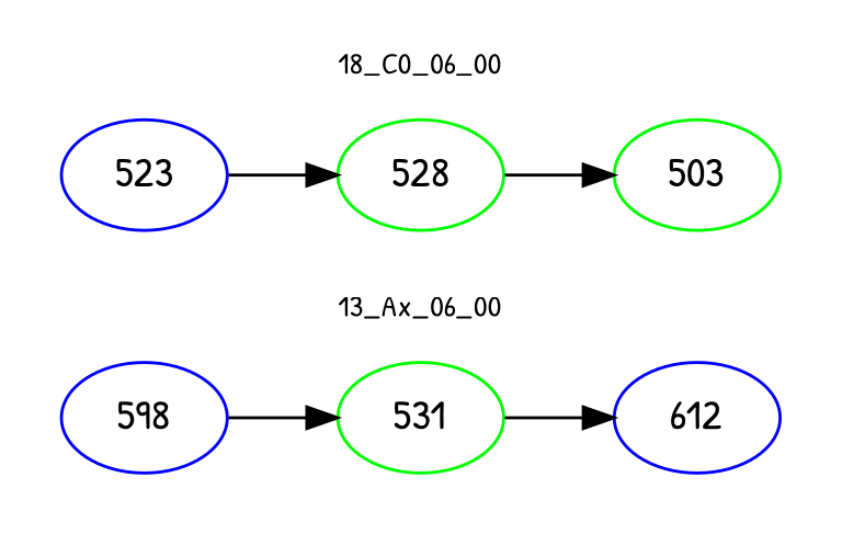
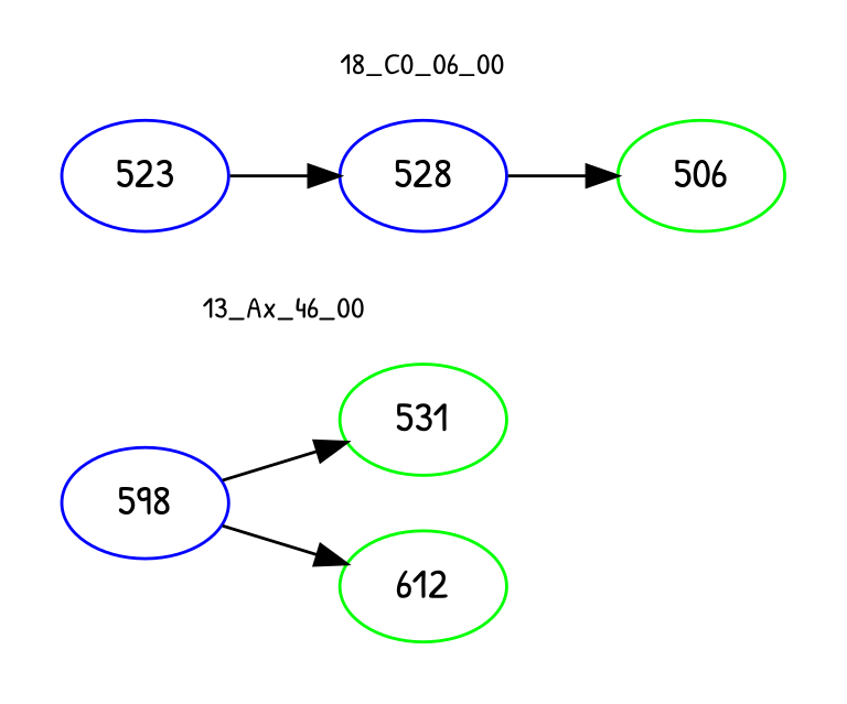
  digraph {
    fontname="Patrick Hand"
    rankdir=LR
    node [color=green fontname="Patrick Hand"]
    edge [color=black fontname="Patrick Hand"]
    n1 [color=blue label=598]
-   n2 [color=blue label=612]
+   n2 [label=612]
    n3 [label=531]
    n4 [color=blue label=523]
-   n5 [label=503]
-   n6 [label=528]
+   n5 [label=506]
+   n6 [color=blue label=528]
    subgraph cluster_1 {
      color=white
      fontsize=10
-     label="13_Ax_06_00"
+     label="13_Ax_46_00"
      n1
      n2
      n3
    }
    subgraph cluster_2 {
      color=white
      fontsize=10
      label="18_C0_06_00"
      n4
      n5
      n6
    }
-   n3 -> n2
+   n1 -> n2
    n1 -> n3
    n4 -> n6
    n6 -> n5
  }
